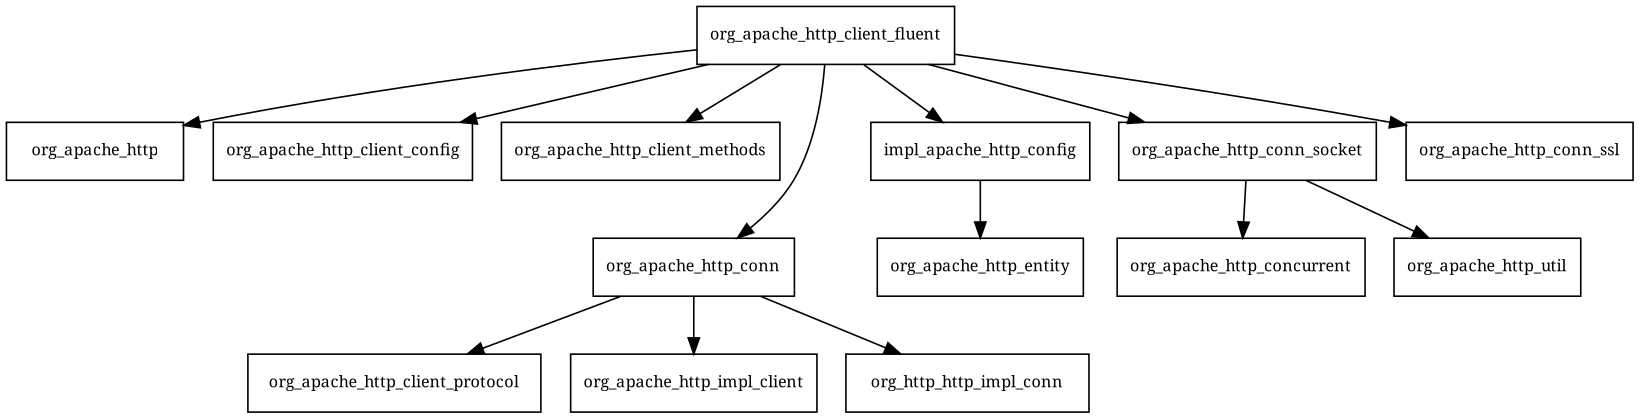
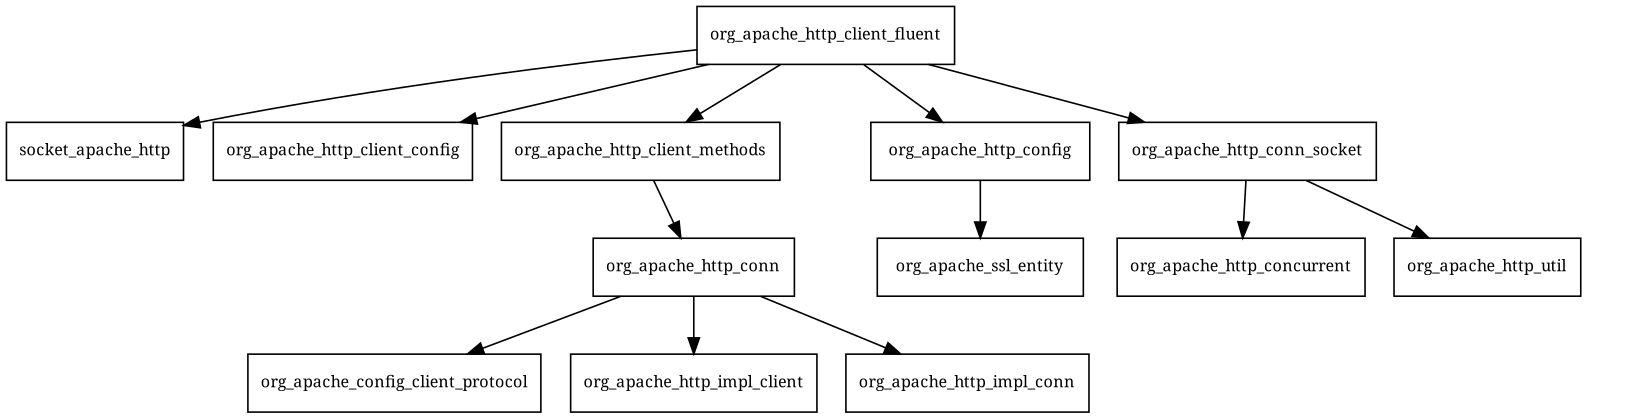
  digraph {
    fontname="Noto Serif"
    node [fontname="Noto Serif" fontsize=10.0 shape=box]
    edge [fontname="Noto Serif"]
    org_apache_http_client_fluent
-   org_apache_http
+   org_apache_http [label=socket_apache_http]
    org_apache_http_client_config
    org_apache_http_client_methods
-   org_apache_http_config [label=impl_apache_http_config]
+   org_apache_http_config
    org_apache_http_conn
    org_apache_http_conn_socket
-   org_apache_http_conn_ssl
-   org_apache_http_entity
-   org_apache_http_client_protocol
+   org_apache_http_entity [label=org_apache_ssl_entity]
+   org_apache_http_client_protocol [label=org_apache_config_client_protocol]
    org_apache_http_impl_client
-   org_apache_http_impl_conn [label=org_http_http_impl_conn]
+   org_apache_http_impl_conn
    org_apache_http_concurrent
    org_apache_http_util
    org_apache_http_client_fluent -> org_apache_http
    org_apache_http_client_fluent -> org_apache_http_client_config
    org_apache_http_client_fluent -> org_apache_http_client_methods
    org_apache_http_client_fluent -> org_apache_http_config
-   org_apache_http_client_fluent -> org_apache_http_conn
+   org_apache_http_client_methods -> org_apache_http_conn
    org_apache_http_client_fluent -> org_apache_http_conn_socket
-   org_apache_http_client_fluent -> org_apache_http_conn_ssl
    org_apache_http_config -> org_apache_http_entity
    org_apache_http_conn -> org_apache_http_client_protocol
    org_apache_http_conn -> org_apache_http_impl_client
    org_apache_http_conn -> org_apache_http_impl_conn
    org_apache_http_conn_socket -> org_apache_http_concurrent
    org_apache_http_conn_socket -> org_apache_http_util
  }
